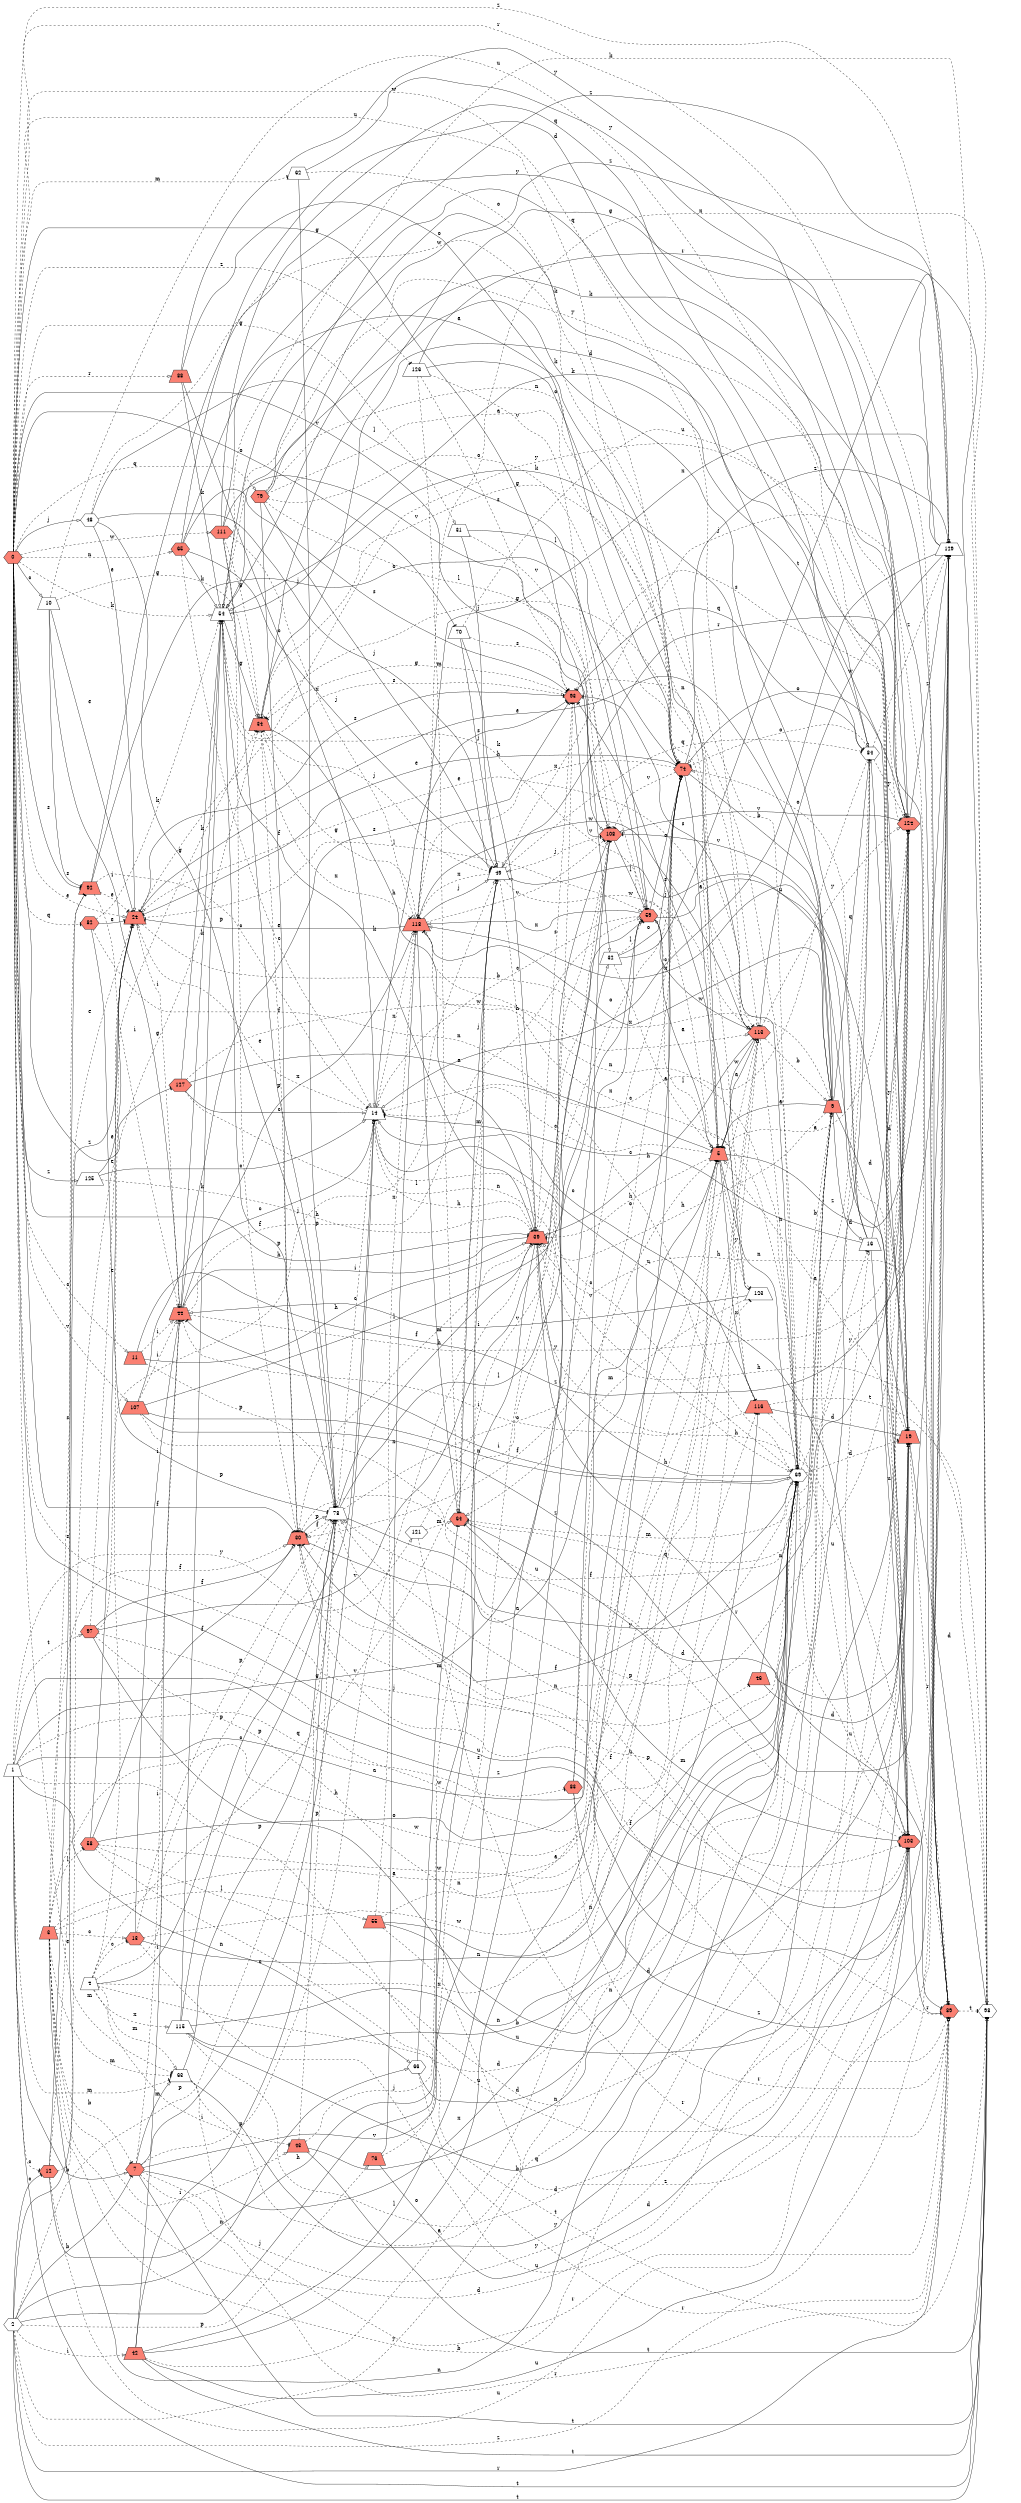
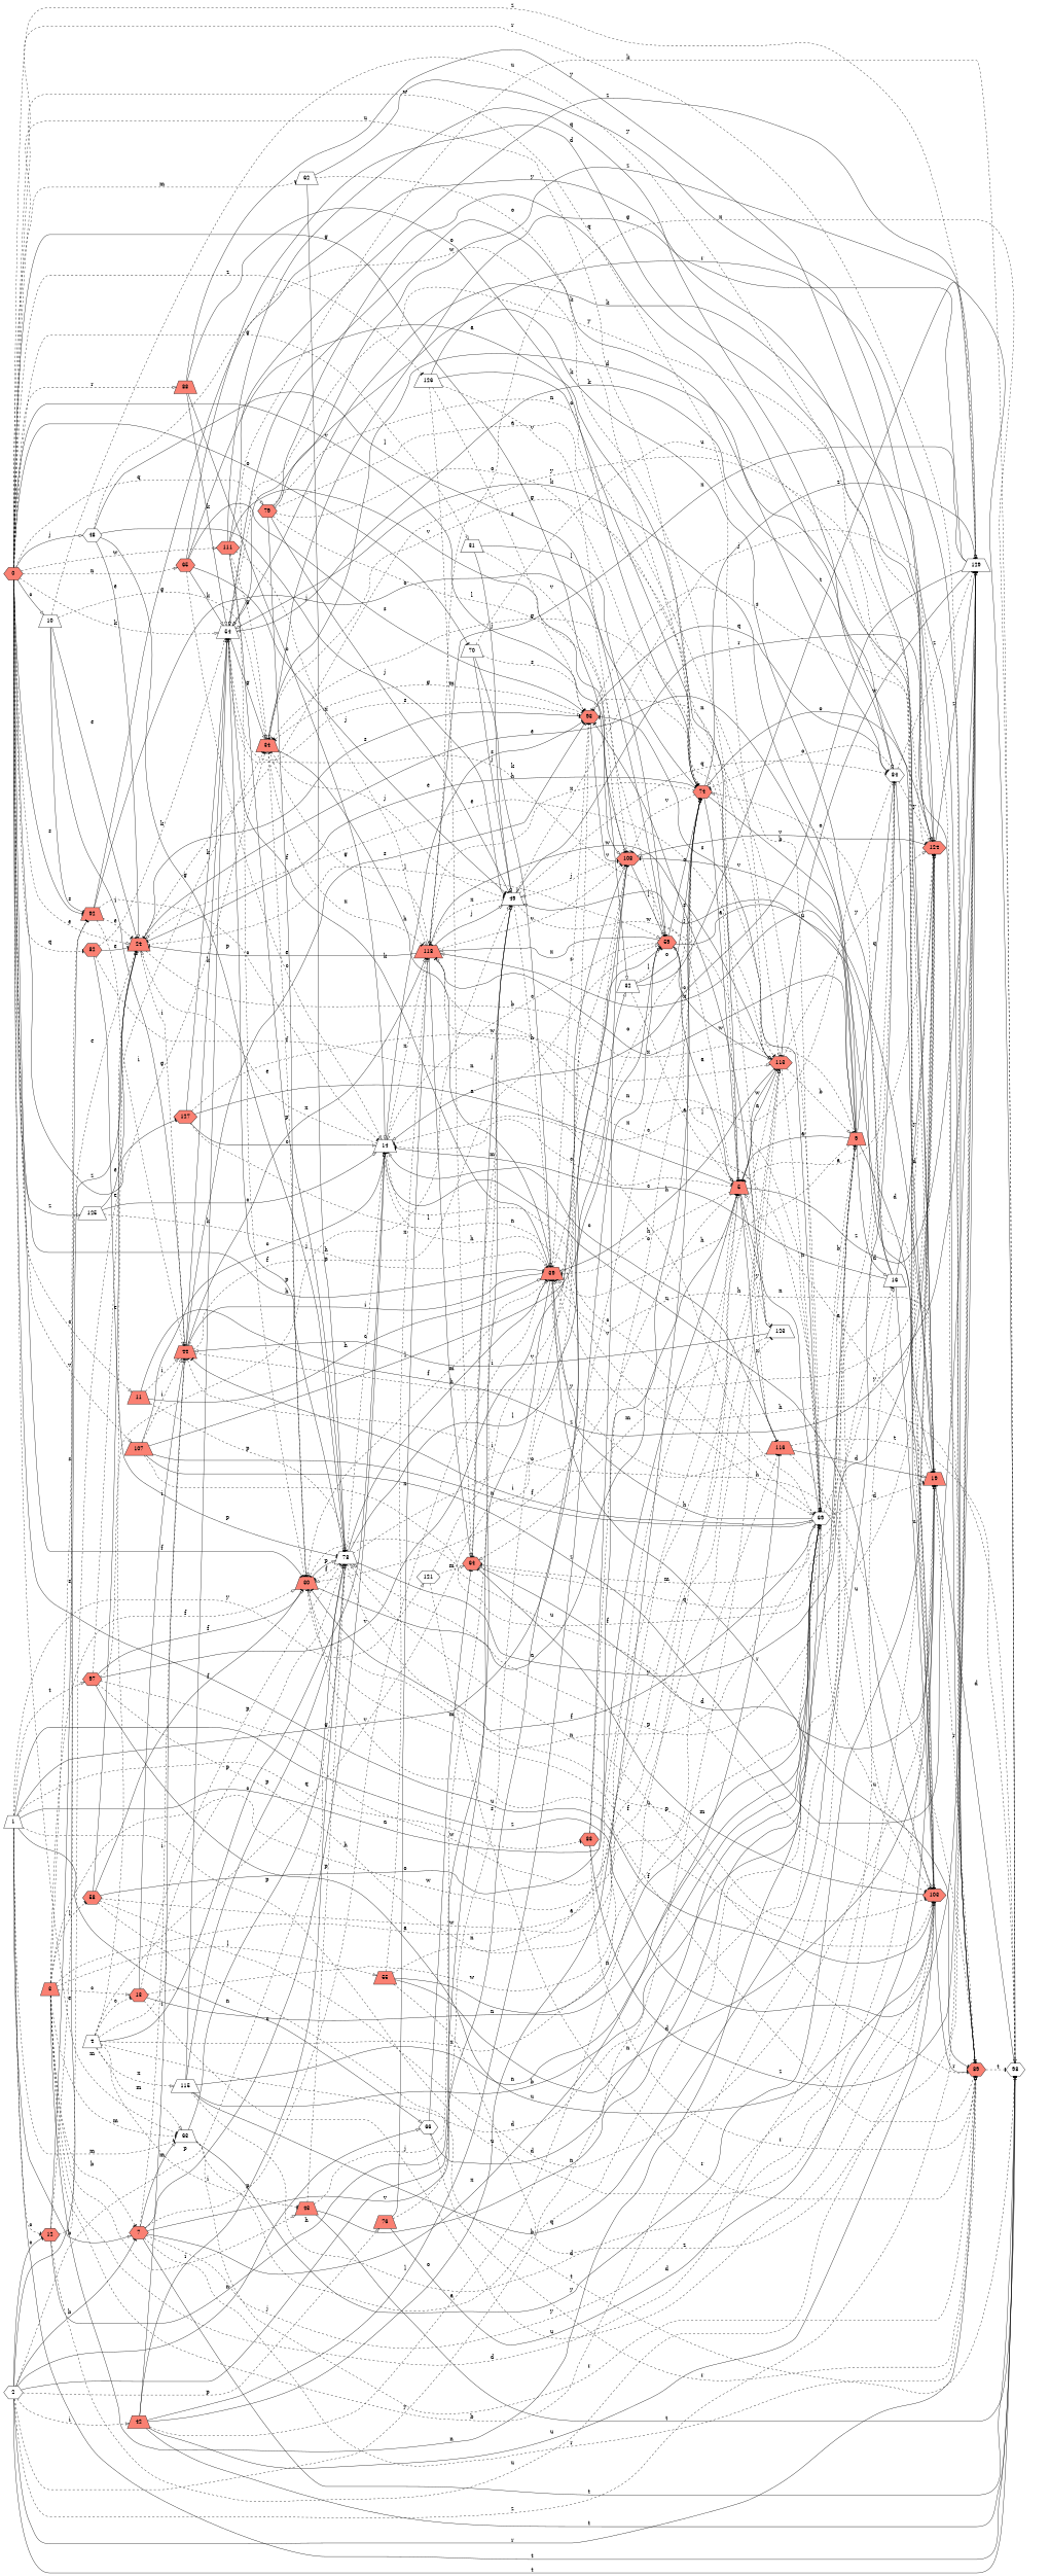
  strict digraph {
    rankdir=LR
    node [fillcolor=salmon shape=trapezium style=filled]
    edge [arrowhead=onormal style=dashed]
    0 [shape=hexagon]
    10 [fillcolor=white]
    11
    24
    30
    31 [fillcolor=white]
    32 [fillcolor=white]
    39
-   46
    48 [fillcolor=white shape=hexagon]
    54 [fillcolor=white]
    62 [fillcolor=white]
    63 [fillcolor=white]
    65 [shape=hexagon]
    70 [fillcolor=white]
    74 [shape=hexagon]
    79 [shape=hexagon]
    82 [shape=hexagon]
    88
    89 [shape=hexagon]
    92
    103 [shape=hexagon]
    107
    108 [shape=hexagon]
    111 [shape=hexagon]
    113 [shape=hexagon]
    125 [fillcolor=white]
    126 [fillcolor=white]
    127 [shape=hexagon]
    129 [fillcolor=white]
    34
    44
    78 [fillcolor=white]
    9
    59 [shape=hexagon]
    124 [shape=hexagon]
    93 [shape=hexagon]
    5
    69 [fillcolor=white shape=hexagon]
    49 [fillcolor=white]
    98 [fillcolor=white shape=hexagon]
    19
    14 [fillcolor=white]
    118
    84 [fillcolor=white shape=hexagon]
    64 [shape=hexagon]
    1 [fillcolor=white]
    7 [shape=hexagon]
    12 [shape=hexagon]
    66 [fillcolor=white shape=hexagon]
    83 [shape=hexagon]
    97 [shape=hexagon]
    121 [fillcolor=white shape=hexagon]
    123 [fillcolor=white]
    116
    2 [fillcolor=white shape=hexagon]
    42
    76
    3
    13 [shape=hexagon]
    16 [fillcolor=white]
    43
    55
    58 [shape=hexagon]
    4 [fillcolor=white]
    115 [fillcolor=white]
    0 -> 10 [label=c style=solid]
    0 -> 11 [label=c]
    0 -> 24 [label=e]
    0 -> 30 [arrowhead=tee label=f style=solid]
    0 -> 31 [label=g]
    0 -> 32 [label=g style=solid]
    0 -> 39 [arrowhead=tee label=h style=solid]
-   0 -> 46 [arrowhead=tee label=j]
    0 -> 48 [label=j style=solid]
    0 -> 54 [label=k]
    0 -> 62 [arrowhead=tee label=m]
    0 -> 63 [arrowhead=tee label=m]
    0 -> 65 [label=n]
    0 -> 70 [arrowhead=tee label=o style=solid]
    0 -> 74 [label=u]
    0 -> 79 [label=q]
    0 -> 82 [arrowhead=tee label=q]
    0 -> 88 [label=r]
    0 -> 89 [label=r]
    0 -> 92 [arrowhead=tee label=s style=solid]
    0 -> 103 [label=u style=solid]
    0 -> 107 [label=v]
    0 -> 108 [label=v style=solid]
    0 -> 111 [label=w]
    0 -> 113 [label=w]
    0 -> 125 [label=z style=solid]
    0 -> 126 [arrowhead=tee label=z]
    0 -> 127 [arrowhead=tee label=z style=solid]
    0 -> 129 [arrowhead=tee label=z]
    10 -> 24 [arrowhead=tee label=e style=solid]
    10 -> 92 [arrowhead=tee label=s style=solid]
    10 -> 103 [label=u]
    10 -> 34 [label=g]
    10 -> 44 [arrowhead=tee label=i style=solid]
    11 -> 39 [label=h style=solid]
    11 -> 129 [arrowhead=tee label=z style=solid]
    11 -> 44 [label=i]
    11 -> 78 [arrowhead=tee label=p]
    24 -> 44 [label=i]
    24 -> 9 [arrowhead=tee label=b]
    24 -> 59 [label=l]
    24 -> 124 [arrowhead=tee label=y]
    24 -> 93 [arrowhead=tee label=s style=solid]
    30 -> 78 [label=p style=solid]
    30 -> 5 [arrowhead=tee label=a style=solid]
    30 -> 69 [label=n]
    31 -> 108 [label=v]
    31 -> 59 [arrowhead=tee label=l style=solid]
    31 -> 49 [label=j style=solid]
    32 -> 74 [arrowhead=tee label=o style=solid]
    32 -> 59 [arrowhead=tee label=l]
    32 -> 5 [label=a]
    32 -> 98 [label=t style=solid]
    39 -> 30 [label=f]
    39 -> 54 [arrowhead=tee label=k style=solid]
    39 -> 74 [arrowhead=tee label=o]
    39 -> 89 [arrowhead=tee label=r style=solid]
    39 -> 44 [label=i style=solid]
    39 -> 93 [arrowhead=tee label=s]
-   46 -> 69 [arrowhead=tee label=n style=solid]
-   46 -> 19 [label=d style=solid]
    48 -> 24 [label=e style=solid]
    48 -> 113 [arrowhead=tee label=w]
    48 -> 78 [arrowhead=tee label=p style=solid]
    48 -> 59 [arrowhead=tee label=l style=solid]
    48 -> 49 [arrowhead=tee label=j style=solid]
    54 -> 34 [label=g style=solid]
    54 -> 78 [label=p style=solid]
    54 -> 124 [label=y]
    54 -> 93 [label=s]
    62 -> 74 [arrowhead=tee label=o]
    62 -> 78 [label=p style=solid]
    62 -> 124 [arrowhead=tee label=y style=solid]
    63 -> 89 [label=r]
    63 -> 78 [label=p style=solid]
    63 -> 9 [label=b]
    63 -> 124 [label=y style=solid]
    65 -> 54 [label=k style=solid]
    65 -> 93 [arrowhead=tee label=s style=solid]
    65 -> 5 [arrowhead=tee label=a style=solid]
    65 -> 49 [arrowhead=tee label=j style=solid]
    65 -> 19 [label=d style=solid]
    65 -> 14 [label=c]
    70 -> 39 [arrowhead=tee label=h style=solid]
    70 -> 103 [arrowhead=tee label=u]
    70 -> 93 [arrowhead=tee label=s]
    70 -> 49 [label=j style=solid]
    74 -> 24 [arrowhead=tee label=e style=solid]
    74 -> 108 [arrowhead=tee label=v]
    74 -> 129 [arrowhead=tee label=z style=solid]
    74 -> 9 [label=b style=solid]
    74 -> 5 [arrowhead=tee label=a style=solid]
    74 -> 118 [label=x]
    79 -> 30 [arrowhead=tee label=f style=solid]
    79 -> 74 [arrowhead=tee label=o]
    79 -> 129 [label=z style=solid]
    79 -> 59 [label=l]
    79 -> 5 [label=a]
    79 -> 69 [label=n]
    79 -> 49 [arrowhead=tee label=j style=solid]
    79 -> 84 [label=q style=solid]
    82 -> 24 [arrowhead=tee label=e style=solid]
    82 -> 54 [label=k]
    82 -> 78 [arrowhead=tee label=p style=solid]
    82 -> 69 [arrowhead=tee label=n]
    88 -> 54 [label=k style=solid]
    88 -> 74 [arrowhead=tee label=o style=solid]
    88 -> 124 [label=y style=solid]
    88 -> 14 [label=c style=solid]
    89 -> 30 [label=f]
    89 -> 39 [arrowhead=tee label=h]
    89 -> 54 [label=k style=solid]
    89 -> 78 [label=p]
    89 -> 49 [label=j]
    89 -> 98 [arrowhead=tee label=t]
    92 -> 24 [arrowhead=tee label=e]
    92 -> 74 [arrowhead=tee label=o style=solid]
    92 -> 44 [label=i]
    92 -> 124 [label=y style=solid]
    92 -> 14 [arrowhead=tee label=c]
    103 -> 30 [arrowhead=tee label=f]
    103 -> 54 [label=k style=solid]
    103 -> 74 [label=o]
    103 -> 89 [arrowhead=tee label=r style=solid]
    103 -> 64 [arrowhead=tee label=m style=solid]
    107 -> 103 [arrowhead=tee label=u]
    107 -> 129 [label=z style=solid]
    107 -> 44 [label=i]
    107 -> 59 [label=l style=solid]
    107 -> 69 [label=n style=solid]
    107 -> 14 [label=c style=solid]
    108 -> 59 [label=l style=solid]
    108 -> 49 [label=j]
    111 -> 30 [arrowhead=tee label=f]
    111 -> 108 [arrowhead=tee label=v style=solid]
    111 -> 129 [label=z style=solid]
    111 -> 34 [label=g]
    111 -> 78 [arrowhead=tee label=p style=solid]
    111 -> 118 [label=x]
    111 -> 84 [label=q style=solid]
    113 -> 24 [label=e]
    113 -> 39 [label=h style=solid]
    113 -> 34 [arrowhead=tee label=g]
    113 -> 9 [label=b]
    113 -> 124 [label=y]
    113 -> 5 [arrowhead=tee label=a style=solid]
    113 -> 69 [arrowhead=tee label=n]
    125 -> 24 [label=e style=solid]
    125 -> 39 [label=h]
    125 -> 14 [label=c style=solid]
    126 -> 74 [arrowhead=tee label=o style=solid]
    126 -> 89 [label=r style=solid]
    126 -> 108 [arrowhead=tee label=v]
    126 -> 93 [arrowhead=tee label=s]
    126 -> 64 [label=m]
    127 -> 54 [arrowhead=tee label=k style=solid]
    127 -> 113 [label=w]
    127 -> 5 [arrowhead=tee label=a style=solid]
    127 -> 69 [label=n]
    127 -> 14 [label=c style=solid]
    129 -> 113 [arrowhead=tee label=w style=solid]
    129 -> 34 [label=g style=solid]
    129 -> 14 [label=c style=solid]
    129 -> 118 [label=x style=solid]
    34 -> 30 [arrowhead=tee label=f]
    34 -> 39 [label=h style=solid]
    34 -> 49 [arrowhead=tee label=j]
    34 -> 19 [label=d style=solid]
    34 -> 118 [arrowhead=tee label=x]
    44 -> 54 [label=k style=solid]
    44 -> 59 [label=l]
    44 -> 124 [arrowhead=tee label=y]
    44 -> 93 [arrowhead=tee label=s style=solid]
    44 -> 118 [label=x style=solid]
    78 -> 30 [arrowhead=tee label=f]
    78 -> 39 [label=h style=solid]
    78 -> 74 [label=o]
    78 -> 103 [arrowhead=tee label=u]
    78 -> 59 [label=l style=solid]
    78 -> 124 [label=y style=solid]
    78 -> 14 [label=c]
    9 -> 39 [label=h]
    9 -> 54 [label=k style=solid]
    9 -> 108 [arrowhead=tee label=v style=solid]
    9 -> 5 [arrowhead=tee label=a style=solid]
    9 -> 49 [label=j style=solid]
    9 -> 19 [arrowhead=tee label=d style=solid]
    9 -> 118 [arrowhead=tee label=x style=solid]
    9 -> 84 [label=q style=solid]
    9 -> 64 [arrowhead=tee label=m]
    9 -> 16 [label=d style=solid]
    59 -> 74 [label=o style=solid]
    59 -> 103 [arrowhead=tee label=u style=solid]
    59 -> 113 [label=w style=solid]
    59 -> 5 [label=a style=solid]
    59 -> 14 [label=c]
    59 -> 118 [label=x style=solid]
    124 -> 39 [arrowhead=tee label=h]
    124 -> 74 [label=o style=solid]
    124 -> 108 [label=v style=solid]
    124 -> 129 [arrowhead=tee label=z style=solid]
    124 -> 78 [label=p]
    124 -> 5 [arrowhead=tee label=a]
    93 -> 108 [arrowhead=tee label=v style=solid]
    93 -> 34 [arrowhead=tee label=g]
    93 -> 69 [label=n]
    93 -> 84 [arrowhead=tee label=q style=solid]
    5 -> 30 [label=f]
    5 -> 39 [arrowhead=tee label=h]
    5 -> 113 [arrowhead=tee label=w style=solid]
    5 -> 129 [arrowhead=tee label=z style=solid]
    5 -> 59 [label=l]
    5 -> 69 [label=n style=solid]
    5 -> 14 [arrowhead=tee label=c]
    5 -> 123 [arrowhead=tee label=y]
    5 -> 116 [arrowhead=tee label=x style=solid]
    69 -> 30 [arrowhead=tee label=f style=solid]
    69 -> 39 [arrowhead=tee label=h style=solid]
    69 -> 103 [arrowhead=tee label=u]
    69 -> 44 [arrowhead=tee label=i style=solid]
    69 -> 9 [label=b]
    69 -> 124 [arrowhead=tee label=y]
    69 -> 93 [arrowhead=tee label=s style=solid]
    69 -> 19 [arrowhead=tee label=d]
    69 -> 14 [arrowhead=tee label=c]
    69 -> 118 [label=x]
    49 -> 39 [label=h]
    49 -> 89 [arrowhead=tee label=r style=solid]
    49 -> 113 [label=w]
    49 -> 118 [arrowhead=tee label=x]
    49 -> 84 [arrowhead=tee label=q]
    49 -> 64 [arrowhead=tee label=m]
    98 -> 39 [label=h]
    98 -> 54 [label=k]
    98 -> 19 [arrowhead=tee label=d style=solid]
    98 -> 118 [label=x]
    19 -> 89 [label=r]
    19 -> 93 [arrowhead=tee label=s]
    19 -> 5 [label=a]
    19 -> 118 [label=x style=solid]
    14 -> 24 [label=e]
    14 -> 39 [arrowhead=tee label=h]
    14 -> 103 [label=u style=solid]
    14 -> 93 [arrowhead=tee label=s style=solid]
    14 -> 118 [arrowhead=tee label=x]
    118 -> 24 [arrowhead=tee label=e style=solid]
    118 -> 108 [arrowhead=tee label=v]
    118 -> 113 [label=w style=solid]
    118 -> 34 [arrowhead=tee label=g]
    118 -> 69 [label=n]
    118 -> 49 [label=j style=solid]
    118 -> 64 [label=m style=solid]
    84 -> 30 [arrowhead=tee label=f]
    84 -> 54 [label=k style=solid]
    84 -> 74 [arrowhead=tee label=o]
    84 -> 129 [arrowhead=tee label=z]
    84 -> 124 [label=y]
    84 -> 19 [arrowhead=tee label=d style=solid]
    84 -> 14 [arrowhead=tee label=c]
    64 -> 49 [label=j style=solid]
    64 -> 19 [label=d style=solid]
    64 -> 84 [arrowhead=tee label=q]
    1 -> 32 [label=g style=solid]
    1 -> 63 [arrowhead=tee label=m]
    1 -> 103 [label=u]
    1 -> 129 [label=z style=solid]
    1 -> 5 [arrowhead=tee label=a style=solid]
    1 -> 98 [label=t style=solid]
    1 -> 7 [label=b style=solid]
    1 -> 12 [arrowhead=tee label=c]
    1 -> 66 [label=n style=solid]
    1 -> 83 [arrowhead=tee label=q]
    1 -> 97 [label=t]
    1 -> 121 [label=y]
    7 -> 39 [arrowhead=tee label=h]
    7 -> 63 [label=m style=solid]
    7 -> 89 [arrowhead=tee label=r]
    7 -> 108 [arrowhead=tee label=v style=solid]
    7 -> 44 [arrowhead=tee label=i]
    7 -> 124 [label=y]
    7 -> 98 [arrowhead=tee label=t style=solid]
    7 -> 14 [arrowhead=tee label=c style=solid]
    7 -> 116 [arrowhead=tee label=x style=solid]
    12 -> 24 [label=e]
    12 -> 39 [arrowhead=tee label=h style=solid]
    12 -> 92 [arrowhead=tee label=s style=solid]
    12 -> 103 [arrowhead=tee label=u]
    12 -> 34 [arrowhead=tee label=g]
    66 -> 89 [label=r]
    66 -> 69 [arrowhead=tee label=n style=solid]
    66 -> 64 [arrowhead=tee label=m style=solid]
    83 -> 74 [label=o]
    83 -> 89 [label=r]
    83 -> 108 [arrowhead=tee label=v style=solid]
    83 -> 129 [arrowhead=tee label=z style=solid]
    97 -> 24 [label=e]
    97 -> 30 [label=f style=solid]
    97 -> 103 [arrowhead=tee label=u style=solid]
    97 -> 108 [label=v style=solid]
    97 -> 113 [arrowhead=tee label=w]
    97 -> 69 [label=n]
    97 -> 49 [label=j]
    121 -> 89 [arrowhead=tee label=r]
    121 -> 108 [arrowhead=tee label=v]
    121 -> 64 [label=m]
    123 -> 34 [arrowhead=tee label=g]
    123 -> 44 [label=i style=solid]
    123 -> 93 [arrowhead=tee label=s style=solid]
    123 -> 64 [label=m]
    116 -> 54 [label=k]
    116 -> 103 [arrowhead=tee label=u]
    116 -> 44 [arrowhead=tee label=i]
    116 -> 98 [label=t]
    116 -> 19 [label=d style=solid]
    116 -> 14 [label=c style=solid]
    2 -> 24 [label=e style=solid]
    2 -> 89 [label=r style=solid]
    2 -> 129 [arrowhead=tee label=z]
    2 -> 78 [arrowhead=tee label=p]
    2 -> 49 [arrowhead=tee label=j style=solid]
    2 -> 98 [label=t style=solid]
    2 -> 7 [arrowhead=tee label=b style=solid]
    2 -> 12 [arrowhead=tee label=c style=solid]
    2 -> 66 [label=n style=solid]
    2 -> 123 [arrowhead=tee label=y]
    2 -> 42 [label=i]
    2 -> 76 [label=p]
    42 -> 74 [label=o style=solid]
    42 -> 103 [arrowhead=tee label=u style=solid]
    42 -> 44 [label=i style=solid]
    42 -> 78 [arrowhead=tee label=p style=solid]
    42 -> 59 [arrowhead=tee label=l style=solid]
    42 -> 5 [label=a]
    42 -> 98 [arrowhead=tee label=t style=solid]
    76 -> 93 [arrowhead=tee label=s]
    76 -> 19 [label=d style=solid]
    76 -> 118 [arrowhead=tee label=x style=solid]
    3 -> 30 [label=f]
    3 -> 63 [arrowhead=tee label=m]
    3 -> 92 [arrowhead=tee label=s]
    3 -> 113 [label=w]
    3 -> 9 [arrowhead=tee label=b]
    3 -> 5 [arrowhead=tee label=a]
    3 -> 69 [label=n style=solid]
    3 -> 7 [arrowhead=tee label=b]
    3 -> 13 [label=c]
    3 -> 16 [label=d]
    3 -> 43 [label=i]
    3 -> 55 [label=l]
    3 -> 58 [arrowhead=tee label=l]
    13 -> 103 [label=u]
    13 -> 113 [label=w]
    13 -> 44 [label=i style=solid]
    13 -> 78 [arrowhead=tee label=p]
    13 -> 69 [arrowhead=tee label=n style=solid]
    16 -> 24 [arrowhead=tee label=e style=solid]
    16 -> 54 [label=k style=solid]
    16 -> 103 [arrowhead=tee label=u style=solid]
    16 -> 124 [arrowhead=tee label=y style=solid]
    16 -> 14 [arrowhead=tee label=c style=solid]
    43 -> 78 [label=p]
    43 -> 69 [label=n style=solid]
    43 -> 49 [label=j]
    43 -> 98 [arrowhead=tee label=t style=solid]
    55 -> 129 [arrowhead=tee label=z]
    55 -> 5 [arrowhead=tee label=a]
    55 -> 69 [label=n style=solid]
    55 -> 19 [label=d style=solid]
    55 -> 118 [label=x]
    58 -> 24 [arrowhead=tee label=e style=solid]
    58 -> 30 [arrowhead=tee label=f style=solid]
    58 -> 74 [arrowhead=tee label=o style=solid]
    58 -> 113 [label=w]
    58 -> 98 [arrowhead=tee label=t]
    58 -> 19 [arrowhead=tee label=d]
    4 -> 63 [label=m]
    4 -> 108 [arrowhead=tee label=v]
    4 -> 34 [arrowhead=tee label=g]
    4 -> 78 [label=p]
    4 -> 14 [label=c style=solid]
    4 -> 116 [arrowhead=tee label=x]
    4 -> 13 [arrowhead=tee label=c]
    4 -> 16 [arrowhead=tee label=d]
    4 -> 43 [arrowhead=tee label=i]
    4 -> 115 [label=x]
    115 -> 54 [label=k style=solid]
    115 -> 78 [label=p style=solid]
    115 -> 9 [label=b style=solid]
    115 -> 69 [label=n style=solid]
    115 -> 19 [arrowhead=tee label=d]
    115 -> 84 [label=q style=solid]
  }
